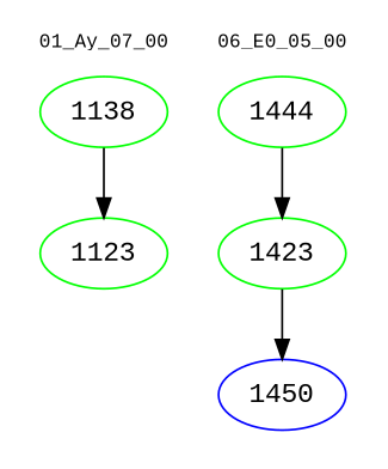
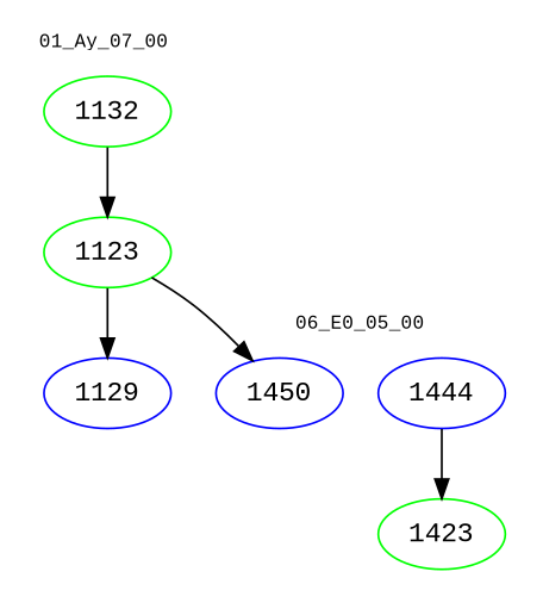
  digraph {
    fontname="Liberation Mono"
    node [color=green fontname="Liberation Mono"]
    edge [color=black fontname="Liberation Mono"]
-   n1 [label=1138]
+   n1 [label=1132]
    n2 [label=1123]
-   n4 [label=1444]
+   n3 [color=blue label=1129]
+   n4 [color=blue label=1444]
    n5 [label=1423]
    n6 [color=blue label=1450]
    subgraph cluster_1 {
      color=white
      fontsize=10
      label="01_Ay_07_00"
      n1
      n2
+     n3
    }
    subgraph cluster_2 {
      color=white
      fontsize=10
      label="06_E0_05_00"
      n4
      n5
      n6
    }
    n1 -> n2
+   n2 -> n3
    n4 -> n5
-   n5 -> n6
+   n2 -> n6
  }
